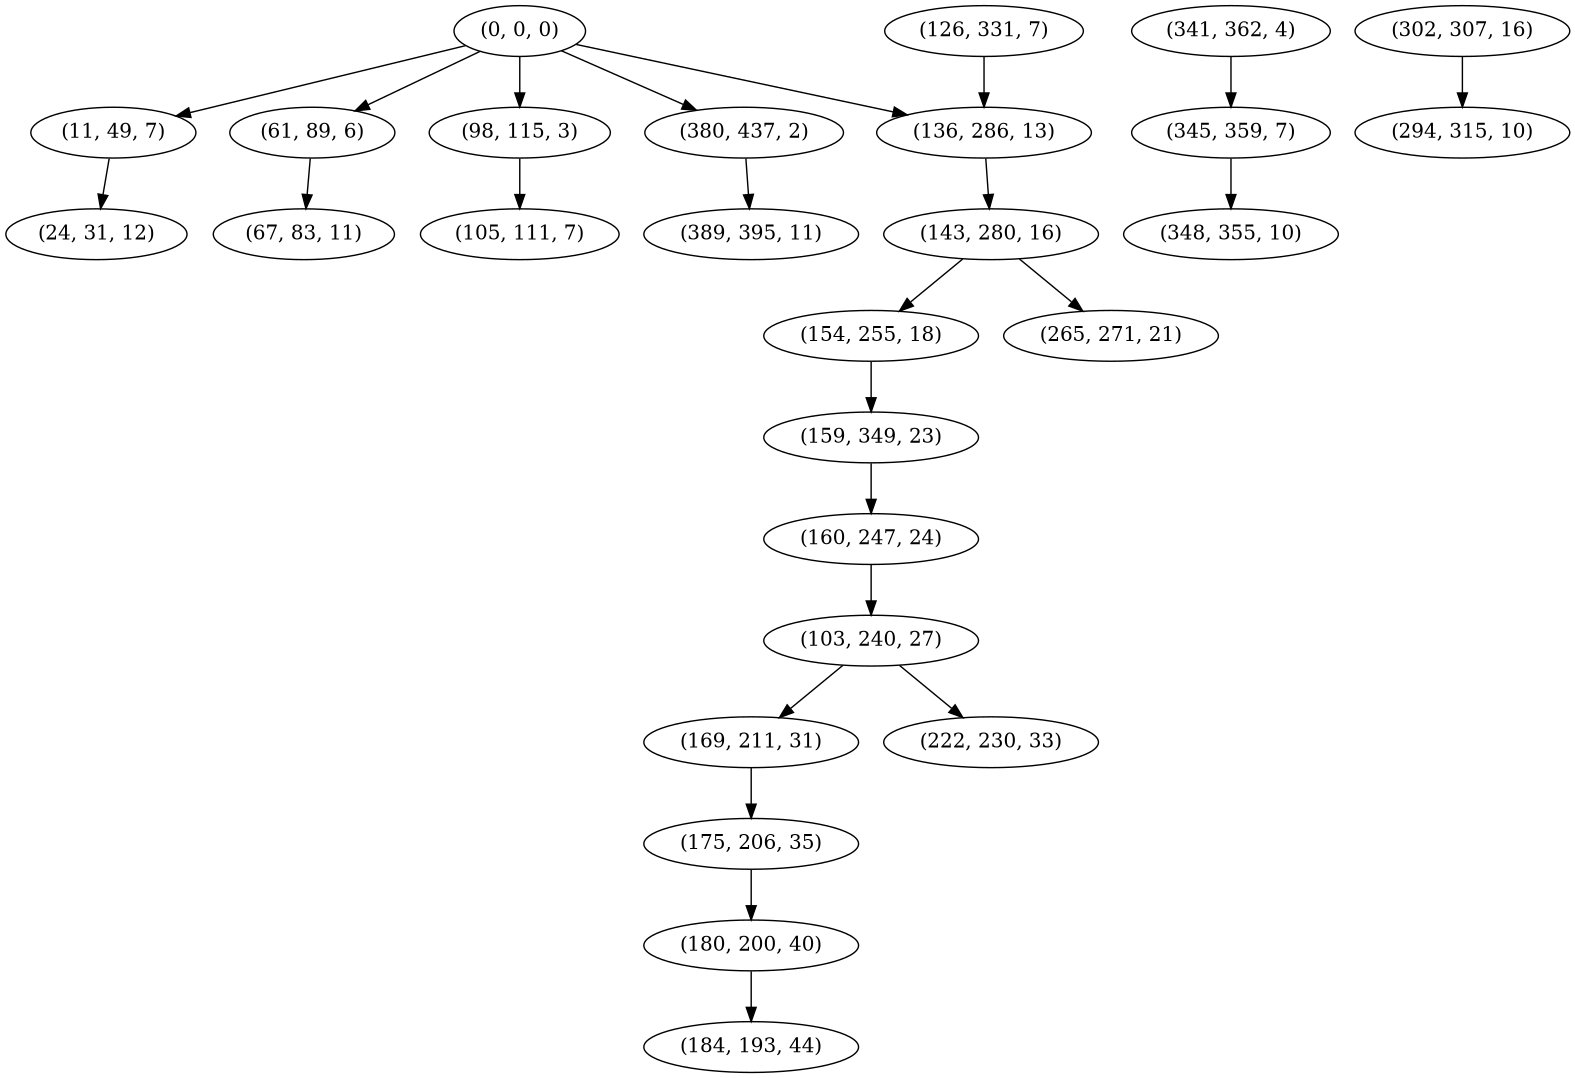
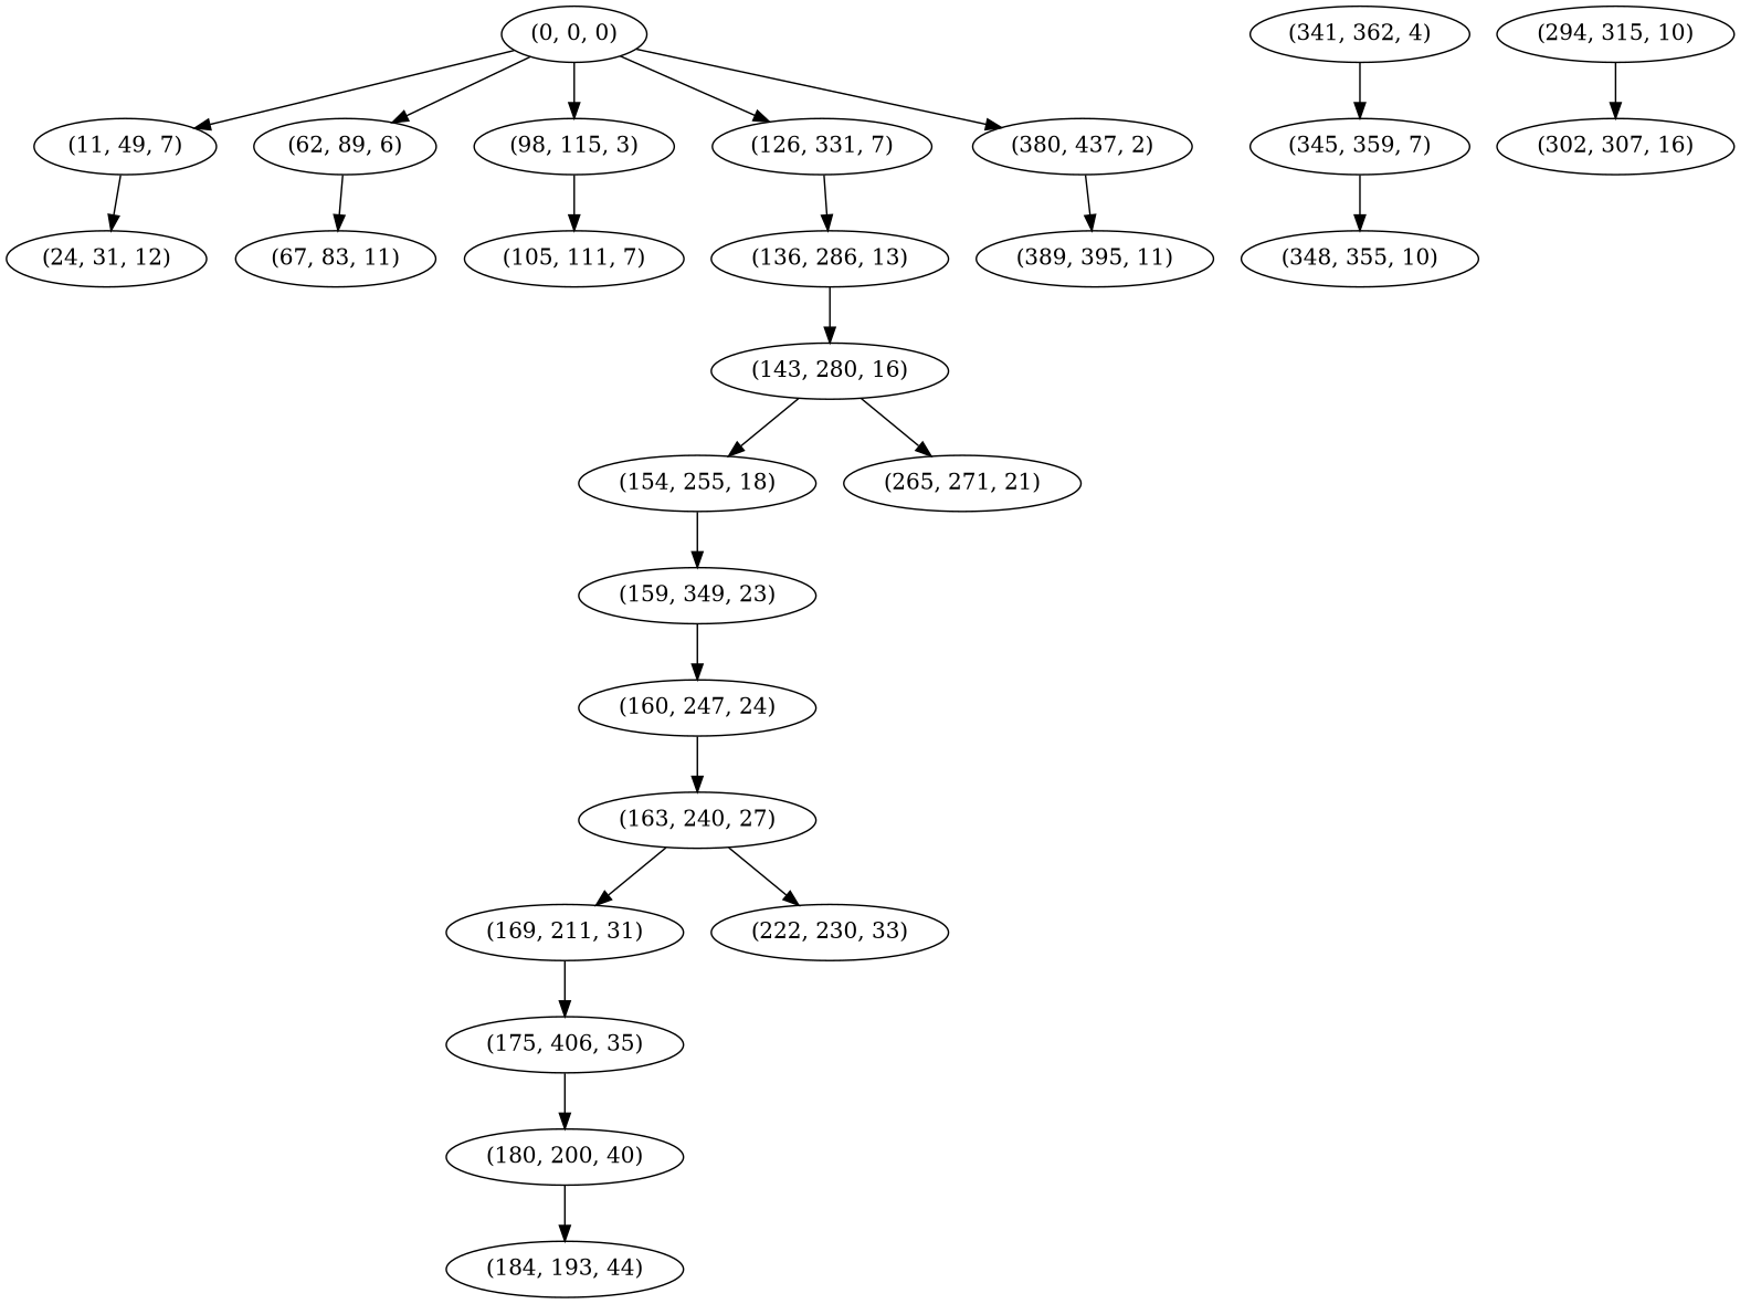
  digraph {
    "(0, 0, 0)"
    "(11, 49, 7)"
-   "(62, 89, 6)" [label="(61, 89, 6)"]
+   "(62, 89, 6)"
    "(98, 115, 3)"
    "(126, 331, 7)"
    "(380, 437, 2)"
    "(24, 31, 12)"
    "(67, 83, 11)"
    "(105, 111, 7)"
    "(136, 286, 13)"
    "(341, 362, 4)"
    "(345, 359, 7)"
    "(389, 395, 11)"
    "(143, 280, 16)"
    "(294, 315, 10)"
    "(302, 307, 16)"
    "(154, 255, 18)"
    "(265, 271, 21)"
    n19 [label="(159, 349, 23)"]
    "(160, 247, 24)"
-   "(163, 240, 27)" [label="(103, 240, 27)"]
+   "(163, 240, 27)"
    "(169, 211, 31)"
    "(222, 230, 33)"
-   "(175, 206, 35)"
+   "(175, 206, 35)" [label="(175, 406, 35)"]
    "(180, 200, 40)"
    "(184, 193, 44)"
    "(348, 355, 10)"
    "(0, 0, 0)" -> "(11, 49, 7)"
    "(0, 0, 0)" -> "(62, 89, 6)"
    "(0, 0, 0)" -> "(98, 115, 3)"
-   "(0, 0, 0)" -> "(136, 286, 13)"
+   "(0, 0, 0)" -> "(126, 331, 7)"
    "(0, 0, 0)" -> "(380, 437, 2)"
    "(11, 49, 7)" -> "(24, 31, 12)"
    "(62, 89, 6)" -> "(67, 83, 11)"
    "(98, 115, 3)" -> "(105, 111, 7)"
    "(126, 331, 7)" -> "(136, 286, 13)"
    "(380, 437, 2)" -> "(389, 395, 11)"
    "(136, 286, 13)" -> "(143, 280, 16)"
    "(341, 362, 4)" -> "(345, 359, 7)"
    "(345, 359, 7)" -> "(348, 355, 10)"
    "(143, 280, 16)" -> "(154, 255, 18)"
    "(143, 280, 16)" -> "(265, 271, 21)"
-   "(302, 307, 16)" -> "(294, 315, 10)"
+   "(294, 315, 10)" -> "(302, 307, 16)"
    "(154, 255, 18)" -> n19
    n19 -> "(160, 247, 24)"
    "(160, 247, 24)" -> "(163, 240, 27)"
    "(163, 240, 27)" -> "(169, 211, 31)"
    "(163, 240, 27)" -> "(222, 230, 33)"
    "(169, 211, 31)" -> "(175, 206, 35)"
    "(175, 206, 35)" -> "(180, 200, 40)"
    "(180, 200, 40)" -> "(184, 193, 44)"
  }
